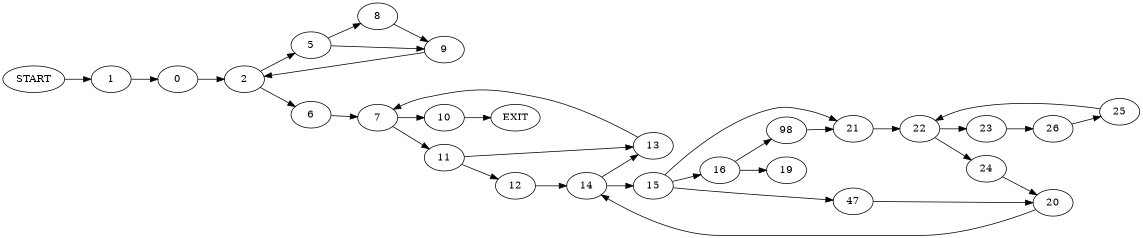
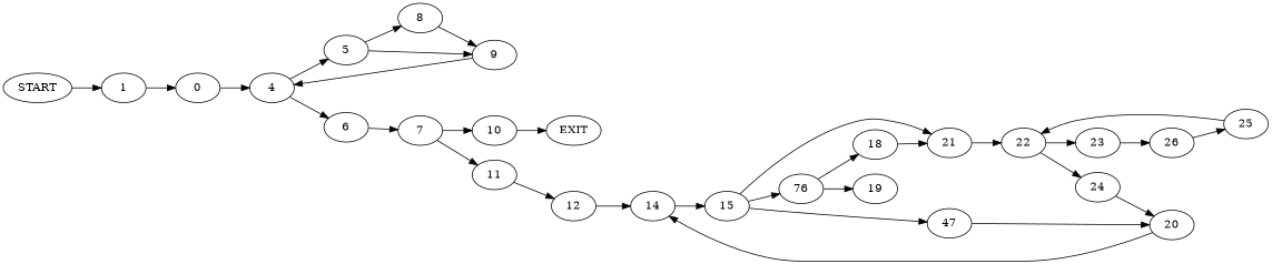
  digraph {
    rankdir=LR
    n1 [label=START]
    1
    n3 [label=0]
    n4 [label=EXIT]
-   4 [label=2]
+   4
    5
    6
    8
    9
    7
    10
    11
    12
-   13
    14
    15
-   16
+   16 [label=76]
    n18 [label=47]
    21
-   18 [label=98]
+   18
    19
    20
    22
    23
    24
    26
    25
    n1 -> 1
    1 -> n3
    n3 -> 4
    4 -> 5
    4 -> 6
    5 -> 8
    5 -> 9
    6 -> 7
    8 -> 9
    9 -> 4
    7 -> 10
    7 -> 11
    10 -> n4
    11 -> 12
-   11 -> 13
    12 -> 14
-   13 -> 7
-   14 -> 13
    14 -> 15
    15 -> 16
    15 -> n18
    15 -> 21
    16 -> 18
    16 -> 19
    n18 -> 20
    21 -> 22
    18 -> 21
    20 -> 14
    22 -> 23
    22 -> 24
    23 -> 26
    24 -> 20
    26 -> 25
    25 -> 22
  }
